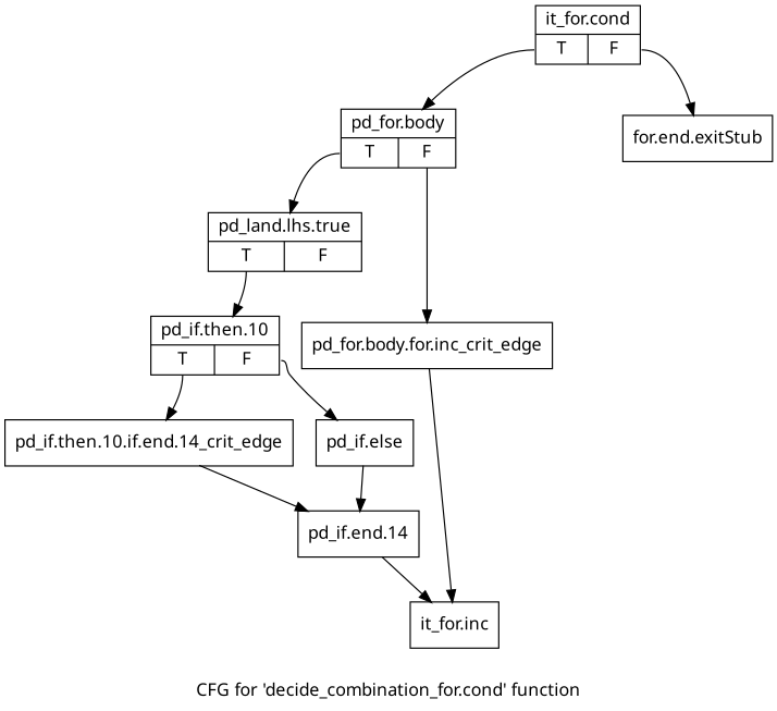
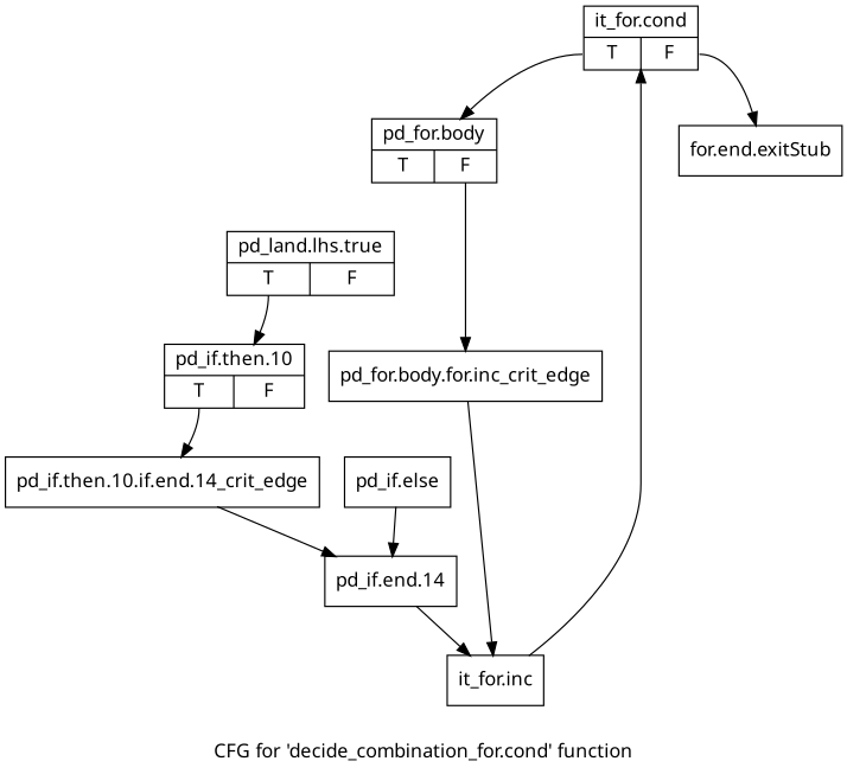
  digraph {
    fontname="Noto Sans"
    label="CFG for 'decide_combination_for.cond' function"
    node [fontname="Noto Sans" shape=record]
    edge [fontname="Noto Sans"]
    n1 [label="{it_for.cond|{<s0>T|<s1>F}}"]
    n2 [label="{for.end.exitStub}"]
    n3 [label="{pd_for.body|{<s0>T|<s1>F}}"]
    n4 [label="{pd_land.lhs.true|{<s0>T|<s1>F}}"]
    n5 [label="{pd_for.body.for.inc_crit_edge}"]
    n6 [label="{pd_if.then.10|{<s0>T|<s1>F}}"]
    n7 [label="{it_for.inc}"]
    n8 [label="{pd_if.then.10.if.end.14_crit_edge}"]
    n9 [label="{pd_if.else}"]
    n10 [label="{pd_if.end.14}"]
    n1 -> n2 [tailport=s1]
    n1 -> n3 [tailport=s0]
-   n3 -> n4 [tailport=s0]
    n3 -> n5 [tailport=s1]
    n4 -> n6 [tailport=s0]
    n5 -> n7
    n6 -> n8 [tailport=s0]
-   n6 -> n9 [tailport=s1]
+   n7 -> n1
    n8 -> n10
    n9 -> n10
    n10 -> n7
  }
